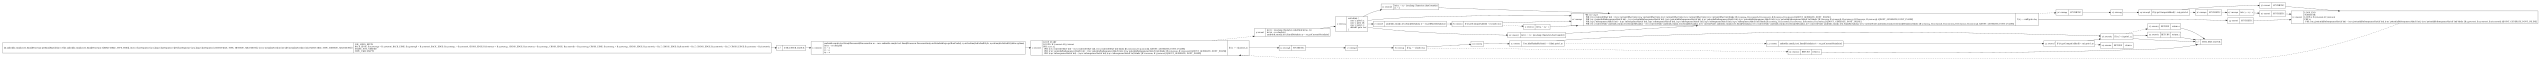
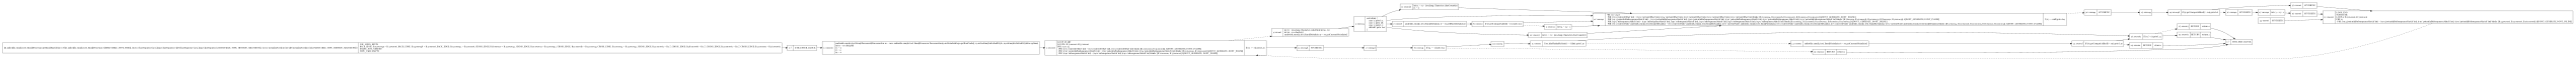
  digraph {
    fontname="Playfair Display"
    rankdir=LR
    node [fontname="Playfair Display" shape=record]
    edge [fontname="Playfair Display"]
    n1 [label="{0\:\ ?|MTH_ENTER_BLOCK\l}"]
    n2 [label="{2\:\ 0x0000|androidx.emoji2.text.EmojiProcessor$ProcessorSm r0 = new androidx.emoji2.text.EmojiProcessor.ProcessorSm(r9.mMetadataRepo.getRootNode(), r9.mUseEmojiAsDefaultStyle, r9.mEmojiAsDefaultStyleExceptions)\lint r1 = r10.length()\lr2 = 0\lr3 = 0\lr4 = 0\l}"]
    n3 [label="{3\:\ 0x0016|LOOP_START\lLOOP:0: B:3:0x0016\-\>B:33:0x0016\lPHI: r2 r3 r4 \l  PHI: (r2v2 'currentOffset' int) = (r2v1 'currentOffset' int), (r2v3 'currentOffset' int) binds: [B:2:0x0000, B:33:0x0016] A[DONT_GENERATE, DONT_INLINE]\l  PHI: (r3v2 'potentialSubsequenceMatch' int) = (r3v1 'potentialSubsequenceMatch' int), (r3v4 'potentialSubsequenceMatch' int) binds: [B:2:0x0000, B:33:0x0016] A[DONT_GENERATE, DONT_INLINE]\l  PHI: (r4v1 'subsequenceMatch' int) = (r4v0 'subsequenceMatch' int), (r4v2 'subsequenceMatch' int) binds: [B:2:0x0000, B:33:0x0016] A[DONT_GENERATE, DONT_INLINE]\l|if (r2 \>= r1) goto L20\l}"]
    n4 [label="{4\:\ 0x0018|int r5 = java.lang.Character.codePointAt(r10, r2)\lint r6 = r0.check(r5)\landroidx.emoji2.text.EmojiMetadata r7 = r0.getCurrentMetadata()\l}"]
    n5 [label="{31\:\ 0x004d|SYNTHETIC\l}"]
    n6 [label="{5\:\ 0x0024|switch(r6) \{\l    case 1: goto L9;\l    case 2: goto L8;\l    case 3: goto L5;\l    default: goto L10;\l\}\l}"]
    n7 [label="{17\:\ 0x004d}"]
    n8 [label="{7\:\ 0x0028|androidx.emoji2.text.EmojiMetadata r7 = r0.getFlushMetadata()\l}"]
    n9 [label="{10\:\ 0x0035|int r2 = r2 + java.lang.Character.charCount(r5)\l}"]
    n10 [label="{11\:\ 0x003b|int r2 = r2 + java.lang.Character.charCount(r5)\lr3 = 0\l}"]
    n11 [label="{12\:\ 0x0042|PHI: r2 r3 r4 r7 \l  PHI: (r2v3 'currentOffset' int) = (r2v2 'currentOffset' int), (r2v4 'currentOffset' int), (r2v5 'currentOffset' int), (r2v2 'currentOffset' int), (r2v2 'currentOffset' int) binds: [B:5:0x0024, B:11:0x003b, B:10:0x0035, B:8:0x0030, B:9:0x0032] A[DONT_GENERATE, DONT_INLINE]\l  PHI: (r3v3 'potentialSubsequenceMatch' int) = (r3v2 'potentialSubsequenceMatch' int), (r3v6 'potentialSubsequenceMatch' int), (r3v2 'potentialSubsequenceMatch' int), (r3v2 'potentialSubsequenceMatch' int), (r3v2 'potentialSubsequenceMatch' int) binds: [B:5:0x0024, B:11:0x003b, B:10:0x0035, B:8:0x0030, B:9:0x0032] A[DONT_GENERATE, DONT_INLINE]\l  PHI: (r4v2 'subsequenceMatch' int) = (r4v1 'subsequenceMatch' int), (r4v1 'subsequenceMatch' int), (r4v1 'subsequenceMatch' int), (r4v1 'subsequenceMatch' int), (r4v3 'subsequenceMatch' int) binds: [B:5:0x0024, B:11:0x003b, B:10:0x0035, B:8:0x0030, B:9:0x0032] A[DONT_GENERATE, DONT_INLINE]\l  PHI: (r7v2 'currentNode' androidx.emoji2.text.EmojiMetadata) = (r7v1 'currentNode' androidx.emoji2.text.EmojiMetadata), (r7v1 'currentNode' androidx.emoji2.text.EmojiMetadata), (r7v1 'currentNode' androidx.emoji2.text.EmojiMetadata), (r7v3 'currentNode' androidx.emoji2.text.EmojiMetadata), (r7v3 'currentNode' androidx.emoji2.text.EmojiMetadata) binds: [B:5:0x0024, B:11:0x003b, B:10:0x0035, B:8:0x0030, B:9:0x0032] A[DONT_GENERATE, DONT_INLINE]\l|if (r7 == null) goto L19\l}"]
    n12 [label="{8\:\ 0x0030|if (r7.getCompatAdded() \> r11) goto L10\l}"]
    n13 [label="{30\:\ 0x0044|SYNTHETIC\l}"]
    n14 [label="{34\:\ 0x0016|SYNTHETIC\l}"]
    n15 [label="{9\:\ 0x0032|int r4 = r4 + 1\l}"]
    n16 [label="{13\:\ 0x0044}"]
    n17 [label="{33\:\ 0x0016|LOOP_END\lSYNTHETIC\lLOOP:0: B:3:0x0016\-\>B:33:0x0016\lPHI: r3 \l  PHI: (r3v4 'potentialSubsequenceMatch' int) = (r3v3 'potentialSubsequenceMatch' int), (r3v3 'potentialSubsequenceMatch' int), (r3v5 'potentialSubsequenceMatch' int) binds: [B:34:0x0016, B:35:0x0016, B:36:0x0016] A[DONT_GENERATE, DONT_INLINE]\l}"]
    n18 [label="{14\:\ 0x0048|if (r7.getCompatAdded() \> r11) goto L18\l}"]
    n19 [label="{32\:\ 0x004a|SYNTHETIC\l}"]
    n20 [label="{35\:\ 0x0016|SYNTHETIC\l}"]
    n21 [label="{15\:\ 0x004a|int r3 = r3 + 1\l}"]
    n22 [label="{36\:\ 0x0016|SYNTHETIC\l}"]
    n23 [label="{18\:\ 0x004e|if (r4 == 0) goto L25\l}"]
    n24 [label="{19\:\ 0x0050|RETURN\l|return 2\l}"]
    n25 [label="{20\:\ 0x0051}"]
    n26 [label="{1\:\ ?|MTH_EXIT_BLOCK\l}"]
    n27 [label="{21\:\ 0x0055|if (r0.isInFlushableState() == false) goto L30\l}"]
    n28 [label="{22\:\ 0x0057|androidx.emoji2.text.EmojiMetadata r6 = r0.getCurrentMetadata()\l}"]
    n29 [label="{26\:\ 0x0063|if (r3 != 0) goto L32\l}"]
    n30 [label="{23\:\ 0x005f|if (r6.getCompatAdded() \> r11) goto L30\l}"]
    n31 [label="{27\:\ 0x0065|RETURN\l|return 0\l}"]
    n32 [label="{29\:\ 0x0067|RETURN\l|return 2\l}"]
    n33 [label="{24\:\ 0x0061|RETURN\l|return 1\l}"]
    n34 [label="{int androidx.emoji2.text.EmojiProcessor.getEmojiMatch((r9v0 'this' androidx.emoji2.text.EmojiProcessor A[IMMUTABLE_TYPE, THIS]), (r10v0 'charSequence' java.lang.CharSequence A[D('charSequence' java.lang.CharSequence), IMMUTABLE_TYPE, METHOD_ARGUMENT]), (r11v0 'metadataVersion' int A[D('metadataVersion' int), IMMUTABLE_TYPE, METHOD_ARGUMENT]))  | USE_LINES_HINTS\lBACK_EDGE: B:15:0x004a \-\> B:3:0x0016, BACK_EDGE: B:14:0x0048 \-\> B:3:0x0016, BACK_EDGE: B:12:0x0042 \-\> B:3:0x0016, CROSS_EDGE: B:8:0x0030 \-\> B:12:0x0042, CROSS_EDGE: B:10:0x0035 \-\> B:12:0x0042, CROSS_EDGE: B:11:0x003b \-\> B:12:0x0042, CROSS_EDGE: B:5:0x0024 \-\> B:12:0x0042, CROSS_EDGE: B:25:0x0062 \-\> B:1:?, CROSS_EDGE: B:28:0x0066 \-\> B:1:?, CROSS_EDGE: B:29:0x0067 \-\> B:1:?, CROSS_EDGE: B:21:0x0055 \-\> B:26:0x0063\lINLINE_NOT_NEEDED\lTYPE_VARS: EMPTY\l}"]
    n1 -> n2
    n2 -> n3
    n3 -> n4 [style=dashed]
    n3 -> n5
    n4 -> n6
    n5 -> n7
    n6 -> n8
    n6 -> n9
    n6 -> n10
    n6 -> n11
    n7 -> n23
    n8 -> n12
    n9 -> n11
    n10 -> n11
    n11 -> n13 [style=dashed]
-   n11 -> n14
    n12 -> n11
    n12 -> n15 [style=dashed]
    n13 -> n16
    n14 -> n17
    n15 -> n11
    n16 -> n18
    n17 -> n3 [style=dashed]
    n18 -> n19 [style=dashed]
    n18 -> n20
    n19 -> n21
    n20 -> n17
    n21 -> n22
    n22 -> n17
    n23 -> n24 [style=dashed]
    n23 -> n25
    n24 -> n26
    n25 -> n27
    n27 -> n28 [style=dashed]
    n27 -> n29
    n28 -> n30
    n29 -> n31 [style=dashed]
    n29 -> n32
    n30 -> n29
    n30 -> n33 [style=dashed]
    n31 -> n26
    n32 -> n26
-   n29 -> n26
+   n33 -> n26
    n34 -> n1
  }
